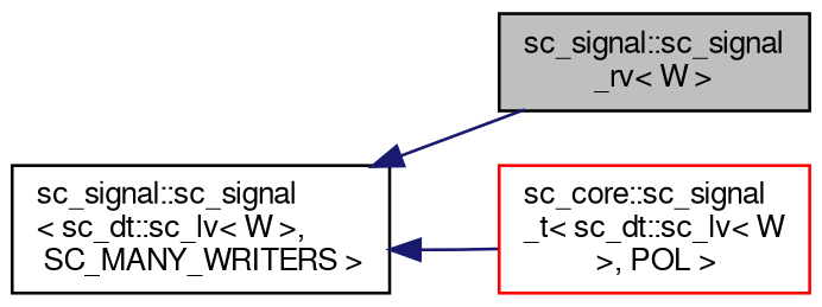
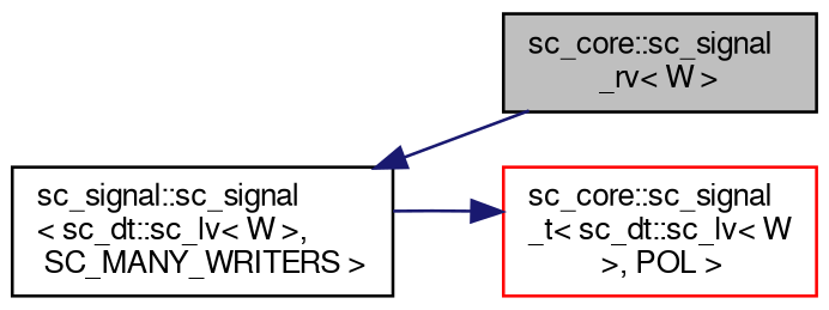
  digraph {
    rankdir=LR
    node [color=black fillcolor=white fontname=FreeSans fontsize=10 shape=record style=filled]
    edge [color=midnightblue dir=back fontname=FreeSans fontsize=10 labelfontname=FreeSans labelfontsize=10 style=solid]
-   n1 [fillcolor=grey75 fontcolor=black height=0.2 label="sc_signal::sc_signal\l_rv\< W \>" width=0.4]
+   n1 [fillcolor=grey75 fontcolor=black height=0.2 label="sc_core::sc_signal\l_rv\< W \>" width=0.4]
    n2 [height=0.2 label="sc_signal::sc_signal\l\< sc_dt::sc_lv\< W \>,\l SC_MANY_WRITERS \>" width=0.4]
    n3 [color=red height=0.2 label="sc_core::sc_signal\l_t\< sc_dt::sc_lv\< W\l \>, POL \>" width=0.4]
    n2 -> n1
-   n2 -> n3
+   n3 -> n2
  }
